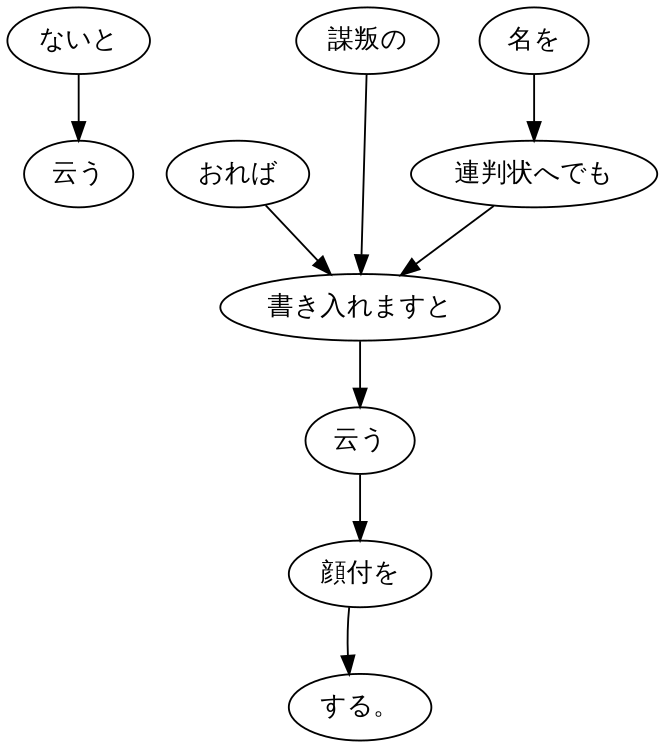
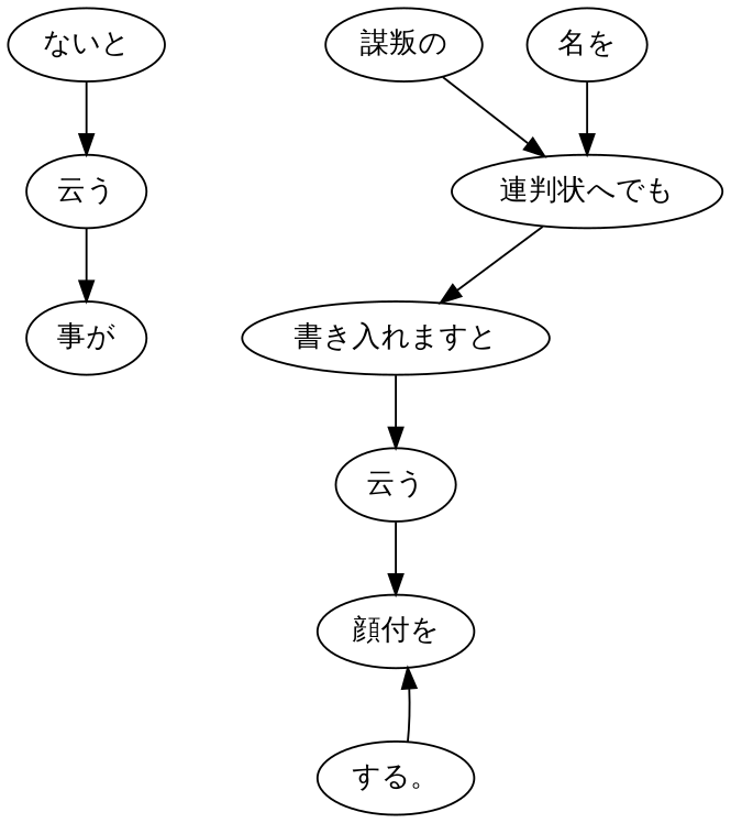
  digraph {
    n1 [label="ないと"]
    n2 [label="云う"]
-   n4 [label="おれば"]
+   n3 [label="事が"]
    n5 [label="書き入れますと"]
    n6 [label="云う"]
    n7 [label="謀叛の"]
    n8 [label="連判状へでも"]
    n9 [label="名を"]
    n10 [label="顔付を"]
    n11 [label="する。"]
    n1 -> n2
-   n4 -> n5
+   n2 -> n3
    n5 -> n6
    n6 -> n10
-   n7 -> n5
+   n7 -> n8
    n8 -> n5
    n9 -> n8
-   n10 -> n11
+   n11 -> n10
  }
